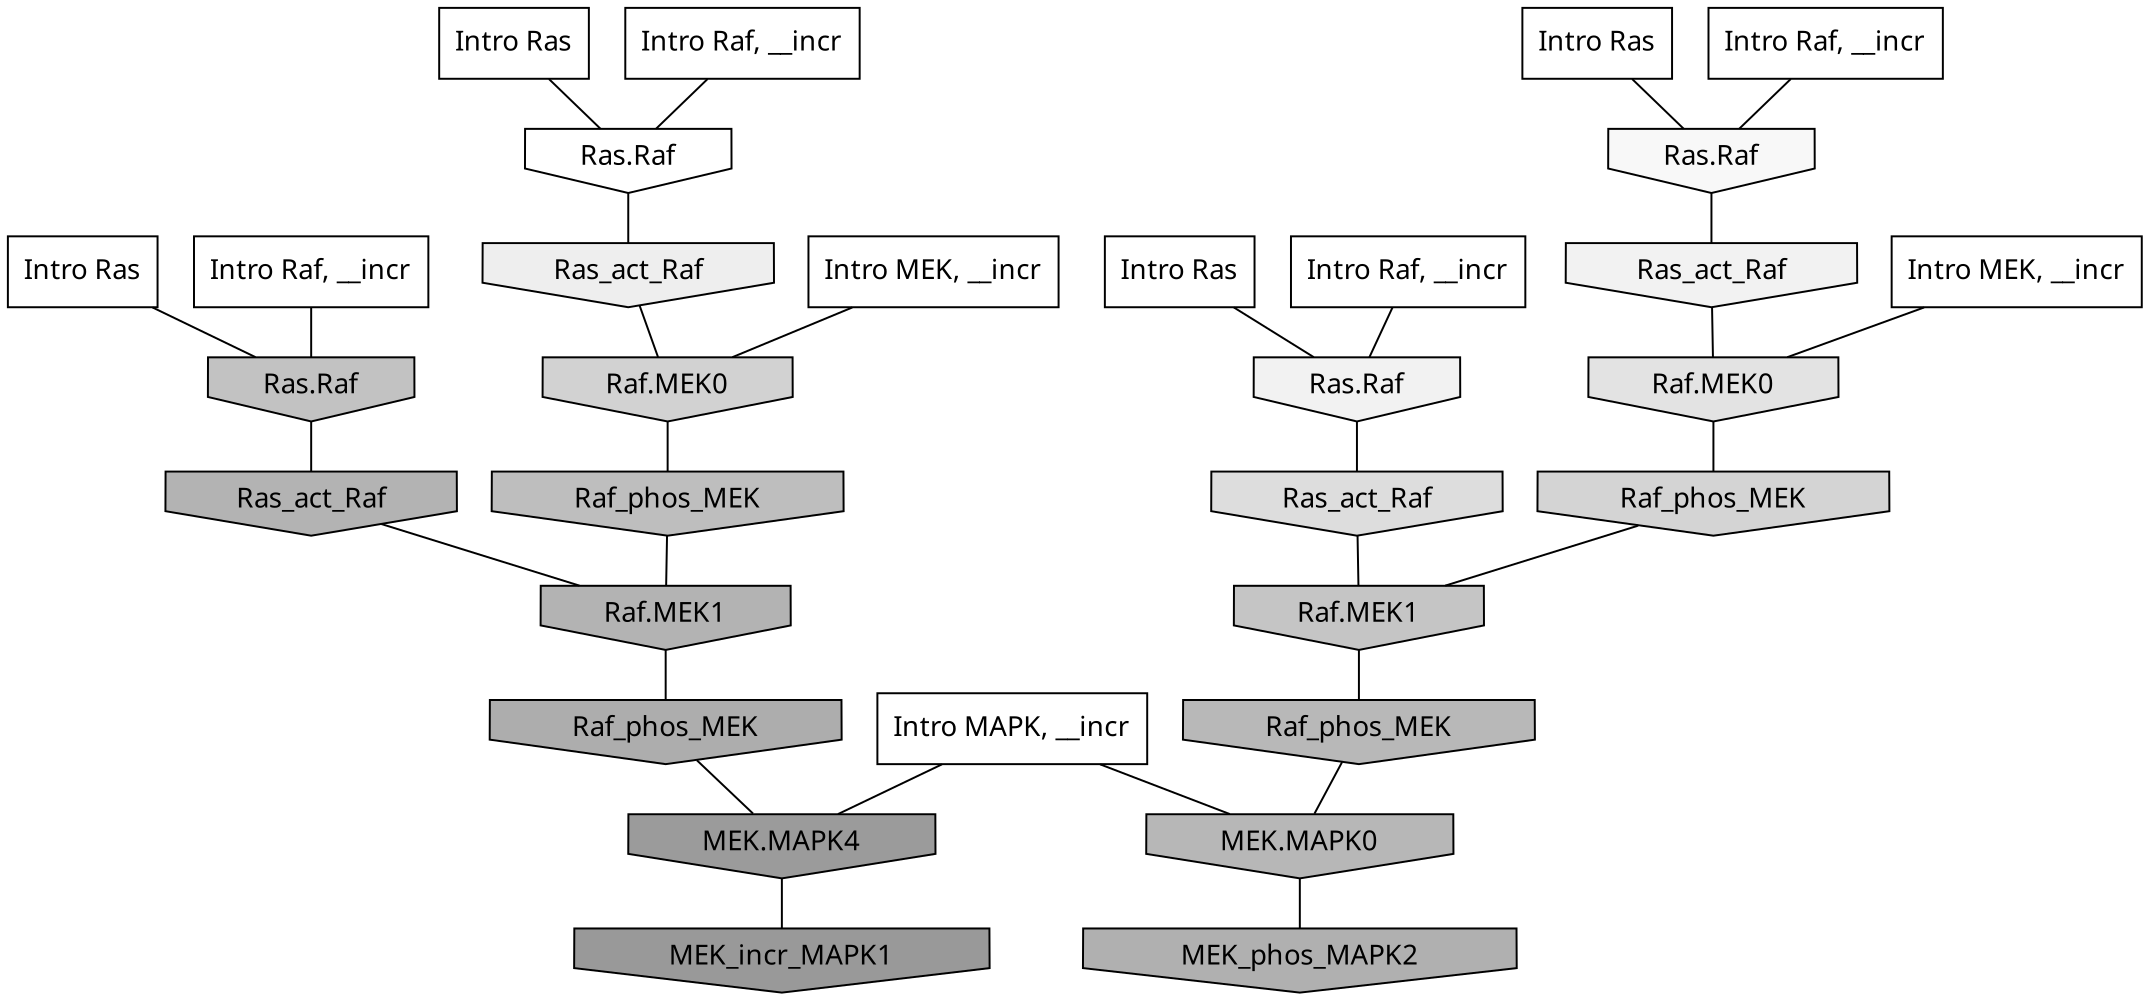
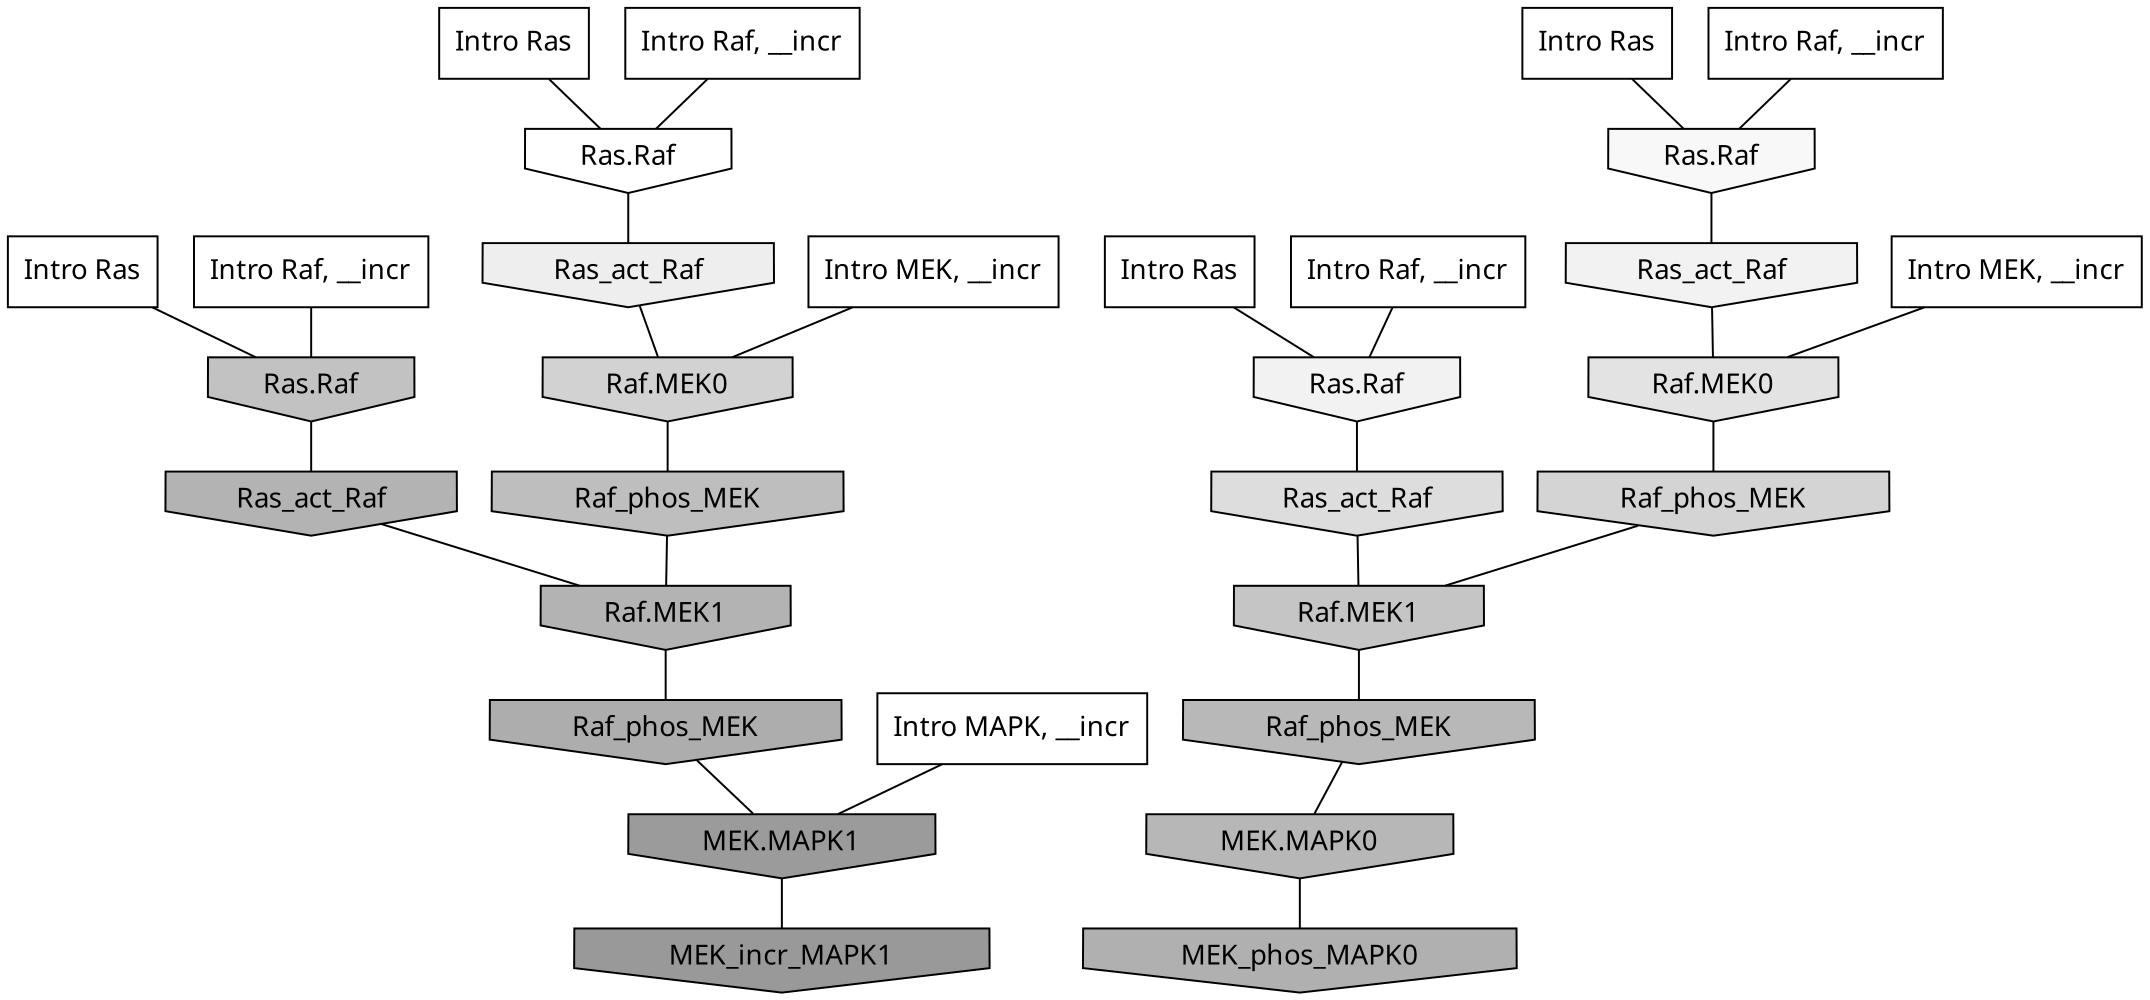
  digraph {
    rankdir=TB
    ranksep=0.30
    node [fillcolor="0.000 0.000 1.000" fontname="CMU Serif" shape=invhouse style=filled]
    edge [color="0.000 0.000 0.000" dir=none fontname="CMU Serif"]
    n1 [label="Intro Ras" shape=rectangle]
    n2 [fillcolor="0.000 0.000 0.760" label="Ras.Raf"]
    n3 [fillcolor="0.000 0.000 0.702" label=Ras_act_Raf]
    n4 [label="Intro Ras" shape=rectangle]
    n5 [fillcolor="0.000 0.000 0.969" label="Ras.Raf"]
    n6 [fillcolor="0.000 0.000 0.947" label=Ras_act_Raf]
    n7 [label="Intro Ras" shape=rectangle]
    n8 [fillcolor="0.000 0.000 0.946" label="Ras.Raf"]
    n9 [fillcolor="0.000 0.000 0.866" label=Ras_act_Raf]
    n10 [label="Intro Ras" shape=rectangle]
    n11 [label="Ras.Raf"]
    n12 [fillcolor="0.000 0.000 0.931" label=Ras_act_Raf]
    n13 [label="Intro Raf, __incr" shape=rectangle]
    n14 [label="Intro Raf, __incr" shape=rectangle]
    n15 [label="Intro Raf, __incr" shape=rectangle]
    n16 [label="Intro Raf, __incr" shape=rectangle]
    n17 [label="Intro MEK, __incr" shape=rectangle]
    n18 [fillcolor="0.000 0.000 0.821" label="Raf.MEK0"]
    n19 [fillcolor="0.000 0.000 0.743" label=Raf_phos_MEK]
    n20 [label="Intro MEK, __incr" shape=rectangle]
    n21 [fillcolor="0.000 0.000 0.887" label="Raf.MEK0"]
    n22 [fillcolor="0.000 0.000 0.829" label=Raf_phos_MEK]
    n23 [label="Intro MAPK, __incr" shape=rectangle]
    n24 [fillcolor="0.000 0.000 0.716" label="MEK.MAPK0"]
-   n25 [fillcolor="0.000 0.000 0.609" label="MEK.MAPK4"]
-   n26 [fillcolor="0.000 0.000 0.689" label=MEK_phos_MAPK2]
+   n25 [fillcolor="0.000 0.000 0.609" label="MEK.MAPK1"]
+   n26 [fillcolor="0.000 0.000 0.689" label=MEK_phos_MAPK0]
    n27 [fillcolor="0.000 0.000 0.770" label="Raf.MEK1"]
    n28 [fillcolor="0.000 0.000 0.722" label=Raf_phos_MEK]
    n29 [fillcolor="0.000 0.000 0.702" label="Raf.MEK1"]
    n30 [fillcolor="0.000 0.000 0.677" label=Raf_phos_MEK]
    n31 [fillcolor="0.000 0.000 0.600" label=MEK_incr_MAPK1]
    n1 -> n2
    n2 -> n3
    n3 -> n29
    n4 -> n5
    n5 -> n6
    n6 -> n21
    n7 -> n8
    n8 -> n9
    n9 -> n27
    n10 -> n11
    n11 -> n12
    n12 -> n18
    n13 -> n8
    n14 -> n11
    n15 -> n5
    n16 -> n2
    n17 -> n18
    n18 -> n19
    n19 -> n29
    n20 -> n21
    n21 -> n22
    n22 -> n27
-   n23 -> n24
    n23 -> n25
    n24 -> n26
    n25 -> n31
    n27 -> n28
    n28 -> n24
    n29 -> n30
    n30 -> n25
  }
